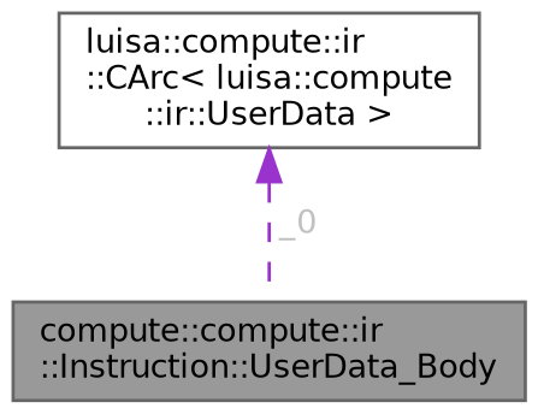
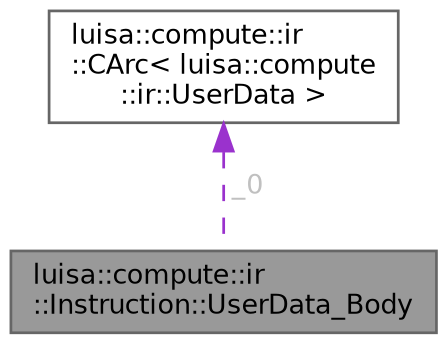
  digraph {
    node [color=gray40 fontname=Helvetica fontsize=10 shape=box style=filled]
-   n1 [fillcolor=grey60 fontcolor=black height=0.2 label="compute::compute::ir\l::Instruction::UserData_Body" width=0.4]
+   n1 [fillcolor=grey60 fontcolor=black height=0.2 label="luisa::compute::ir\l::Instruction::UserData_Body" width=0.4]
    n2 [fillcolor=white height=0.2 label="luisa::compute::ir\l::CArc\< luisa::compute\l::ir::UserData \>" width=0.4]
    n2 -> n1 [color=darkorchid3 dir=back fontcolor=grey fontname=Helvetica fontsize=10 label=" _0" labelfontname=Helvetica labelfontsize=10 style=dashed]
  }
